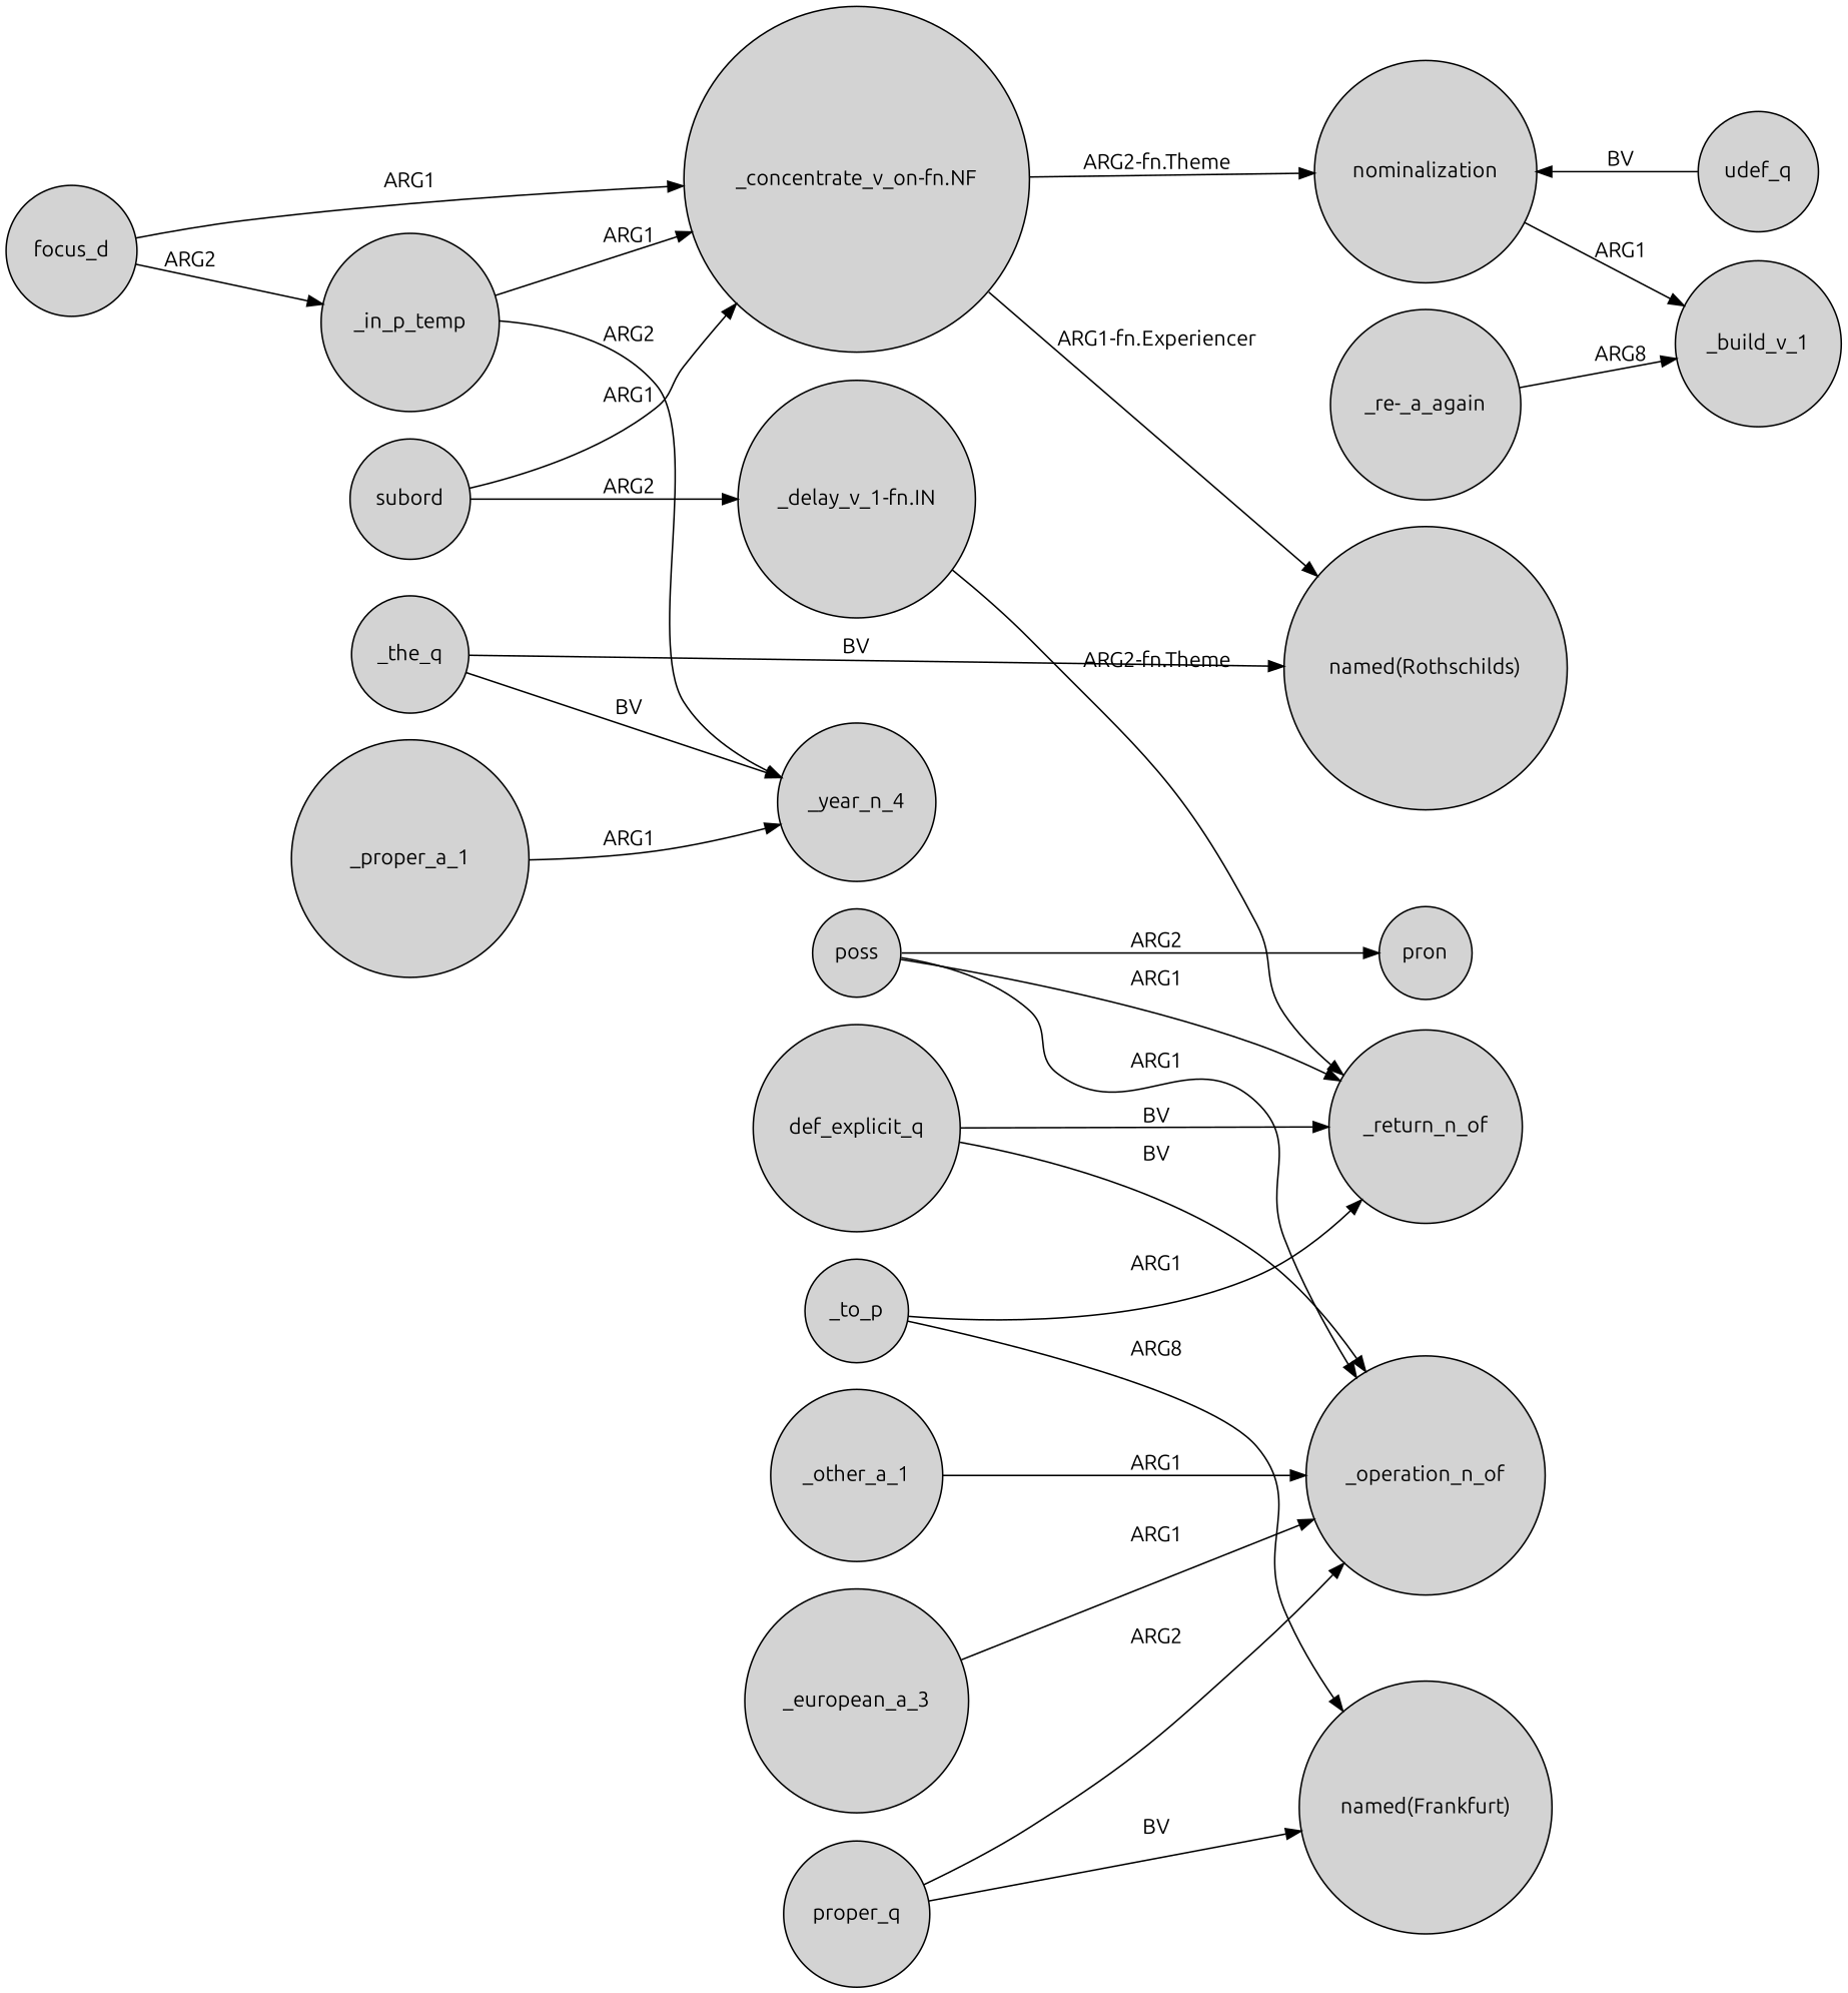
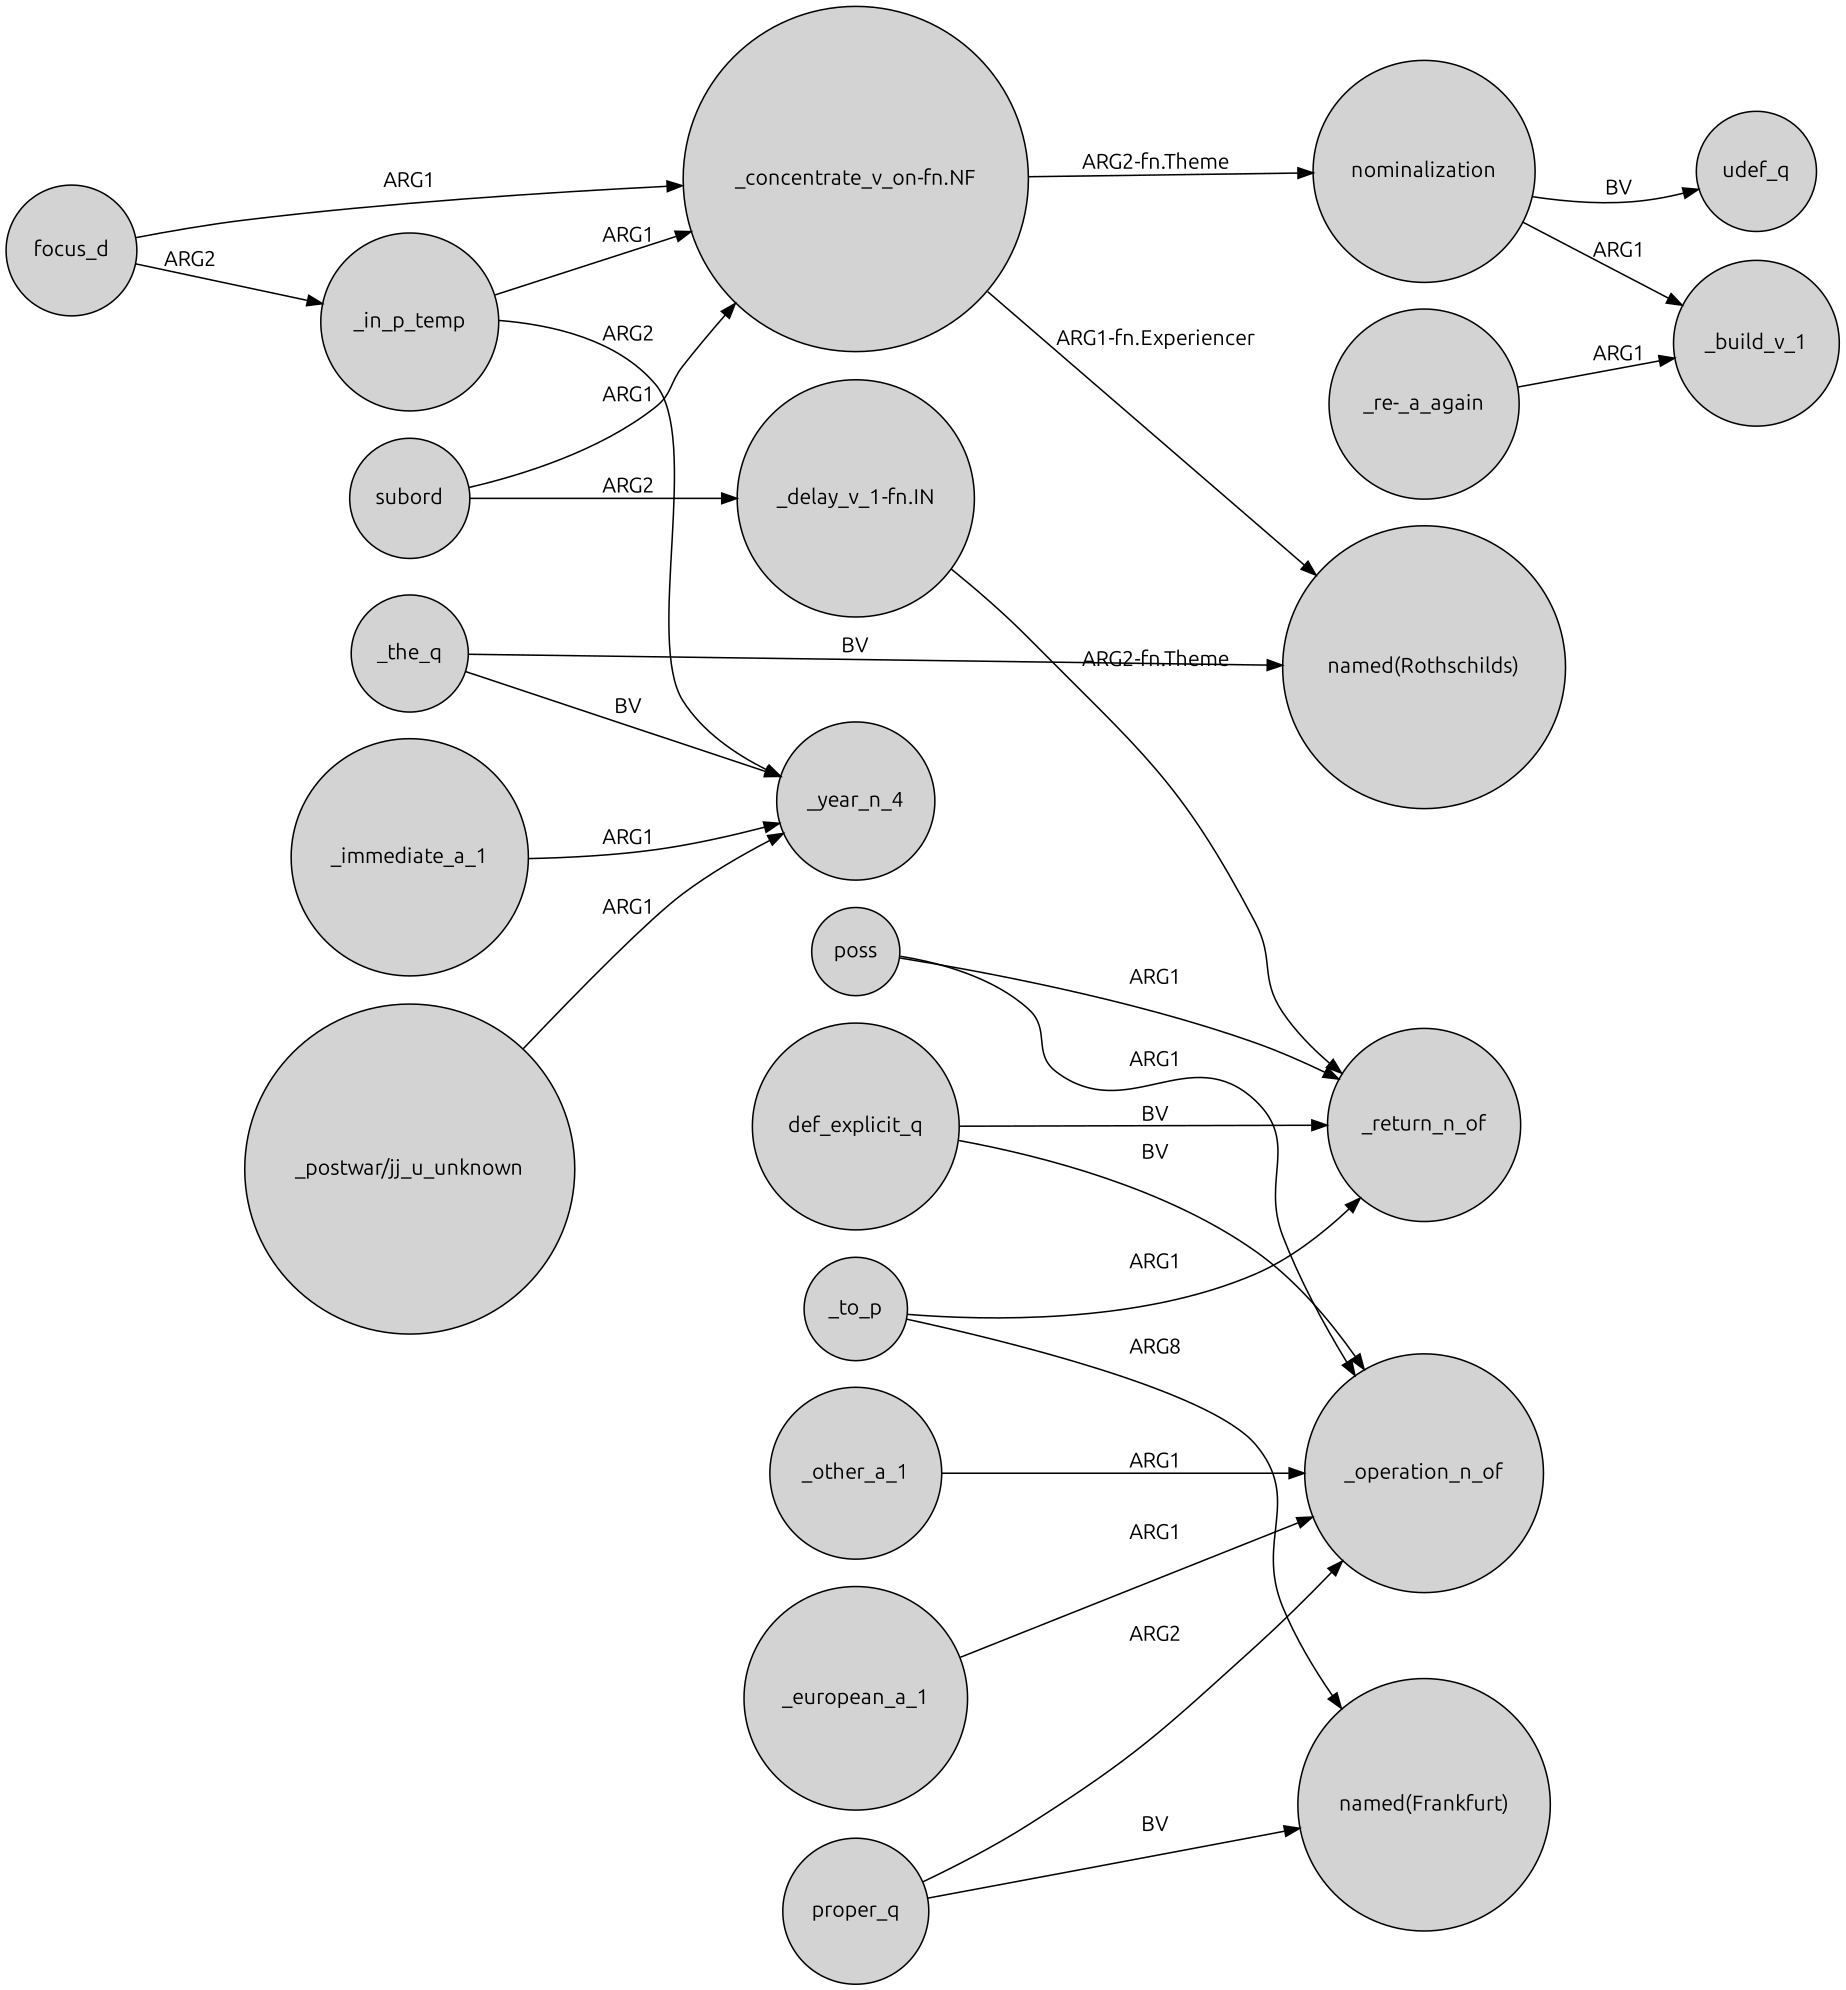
  digraph {
    fontname=Ubuntu
    rankdir=LR
    node [fontname=Ubuntu shape=circle style=filled]
    edge [fontname=Ubuntu]
    focus_d
    _in_p_temp
    "_concentrate_v_on-fn.NF"
    n4 [label=_year_n_4]
    "named(Rothschilds)"
    nominalization
    subord
    "_delay_v_1-fn.IN"
    _return_n_of
    poss
-   pron
    _operation_n_of
    _build_v_1
    def_explicit_q
    _to_p
    "named(Frankfurt)"
    _other_a_1
-   _european_a_1 [label=_european_a_3]
+   _european_a_1
    proper_q
-   _immediate_a_1 [label=_proper_a_1]
+   _immediate_a_1
    "_re-_a_again"
    udef_q
    _the_q
+   "_postwar/jj_u_unknown"
    focus_d -> _in_p_temp [label=ARG2]
    focus_d -> "_concentrate_v_on-fn.NF" [label=ARG1]
    _in_p_temp -> "_concentrate_v_on-fn.NF" [label=ARG1]
    _in_p_temp -> n4 [label=ARG2]
    "_concentrate_v_on-fn.NF" -> "named(Rothschilds)" [label="ARG1-fn.Experiencer"]
    "_concentrate_v_on-fn.NF" -> nominalization [label="ARG2-fn.Theme"]
    nominalization -> _build_v_1 [label=ARG1]
    subord -> "_concentrate_v_on-fn.NF" [label=ARG1]
    subord -> "_delay_v_1-fn.IN" [label=ARG2]
    "_delay_v_1-fn.IN" -> _return_n_of [label="ARG2-fn.Theme"]
    poss -> _return_n_of [label=ARG1]
-   poss -> pron [label=ARG2]
    poss -> _operation_n_of [label=ARG1]
    def_explicit_q -> _return_n_of [label=BV]
    def_explicit_q -> _operation_n_of [label=BV]
    _to_p -> _return_n_of [label=ARG1]
    _to_p -> "named(Frankfurt)" [label=ARG8]
    _other_a_1 -> _operation_n_of [label=ARG1]
    _european_a_1 -> _operation_n_of [label=ARG1]
    proper_q -> _operation_n_of [label=ARG2]
    proper_q -> "named(Frankfurt)" [label=BV]
    _immediate_a_1 -> n4 [label=ARG1]
-   "_re-_a_again" -> _build_v_1 [label=ARG8]
-   udef_q -> nominalization [label=BV]
+   "_re-_a_again" -> _build_v_1 [label=ARG1]
+   nominalization -> udef_q [label=BV]
    _the_q -> n4 [label=BV]
    _the_q -> "named(Rothschilds)" [label=BV]
+   "_postwar/jj_u_unknown" -> n4 [label=ARG1]
  }
